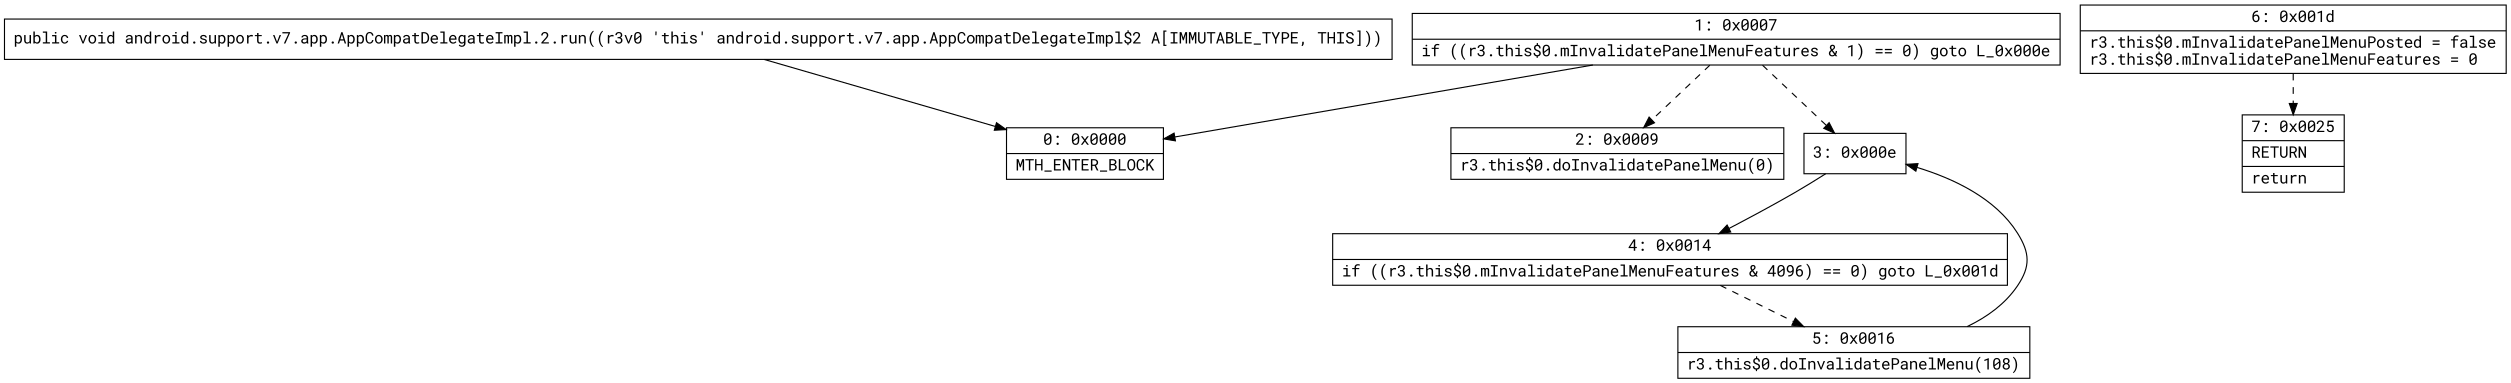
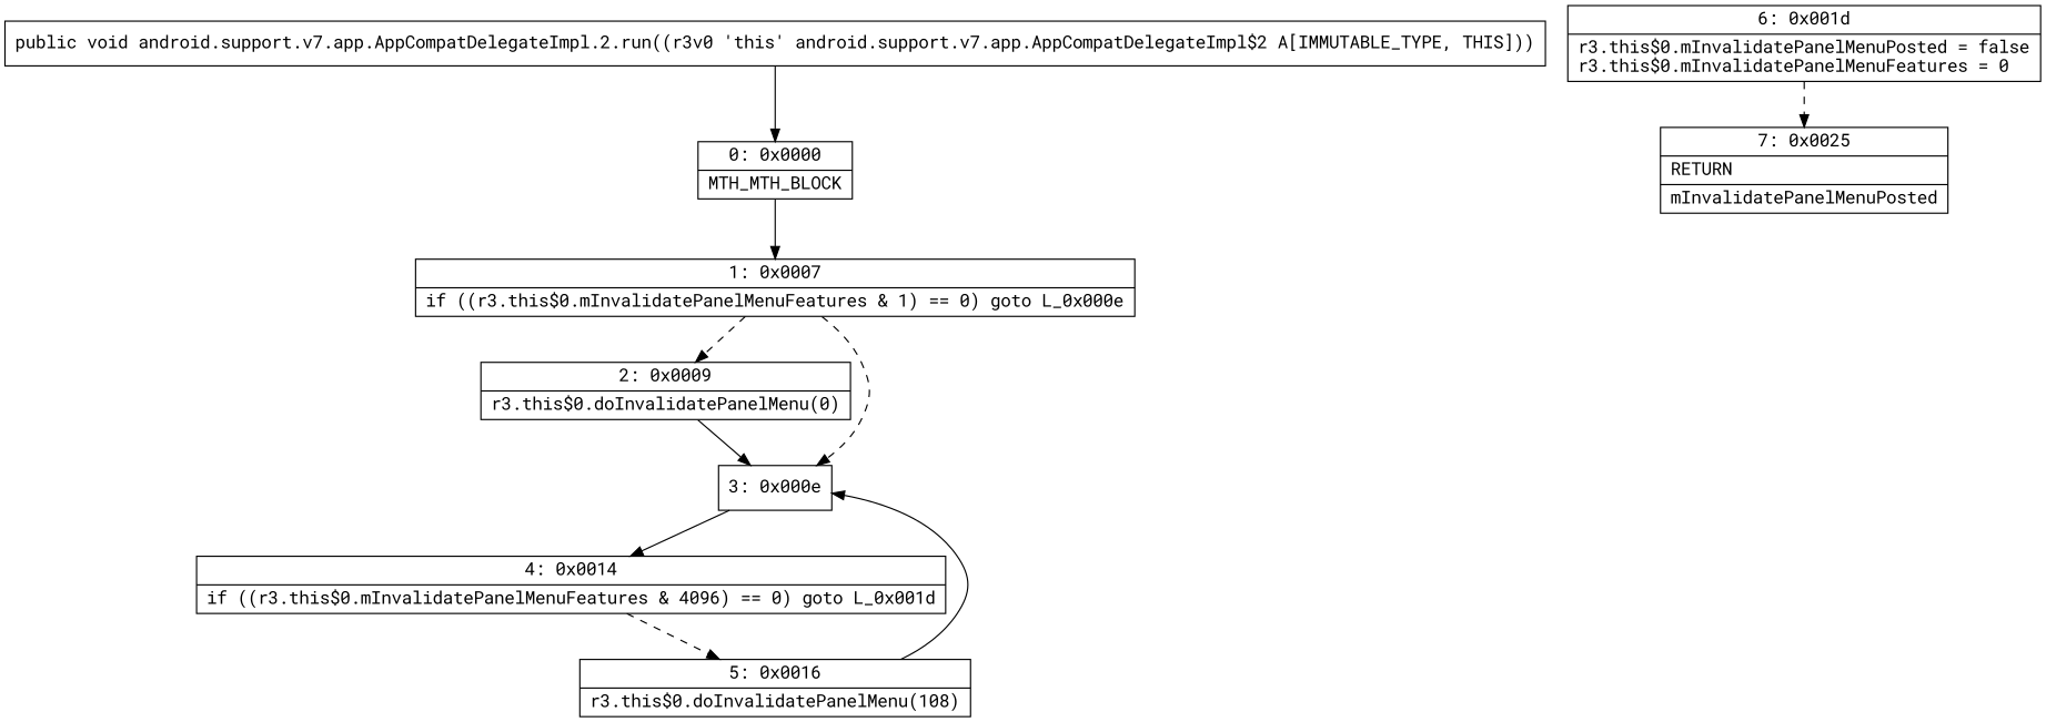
  digraph {
    fontname="Roboto Mono"
    node [fontname="Roboto Mono" shape=record]
    edge [fontname="Roboto Mono"]
-   n1 [label="{0\:\ 0x0000|MTH_ENTER_BLOCK\l}"]
+   n1 [label="{0\:\ 0x0000|MTH_MTH_BLOCK\l}"]
    n2 [label="{1\:\ 0x0007|if ((r3.this$0.mInvalidatePanelMenuFeatures & 1) == 0) goto L_0x000e\l}"]
    n3 [label="{2\:\ 0x0009|r3.this$0.doInvalidatePanelMenu(0)\l}"]
    n4 [label="{3\:\ 0x000e}"]
    n5 [label="{4\:\ 0x0014|if ((r3.this$0.mInvalidatePanelMenuFeatures & 4096) == 0) goto L_0x001d\l}"]
    n6 [label="{5\:\ 0x0016|r3.this$0.doInvalidatePanelMenu(108)\l}"]
    n7 [label="{6\:\ 0x001d|r3.this$0.mInvalidatePanelMenuPosted = false\lr3.this$0.mInvalidatePanelMenuFeatures = 0\l}"]
-   n8 [label="{7\:\ 0x0025|RETURN\l|return\l}"]
+   n8 [label="{7\:\ 0x0025|RETURN\l|mInvalidatePanelMenuPosted\l}"]
    n9 [label="{public void android.support.v7.app.AppCompatDelegateImpl.2.run((r3v0 'this' android.support.v7.app.AppCompatDelegateImpl$2 A[IMMUTABLE_TYPE, THIS])) }"]
-   n2 -> n1
+   n1 -> n2
    n2 -> n3 [style=dashed]
    n2 -> n4 [style=dashed]
+   n3 -> n4
    n4 -> n5
    n5 -> n6 [style=dashed]
    n6 -> n4
    n7 -> n8 [style=dashed]
    n9 -> n1
  }
